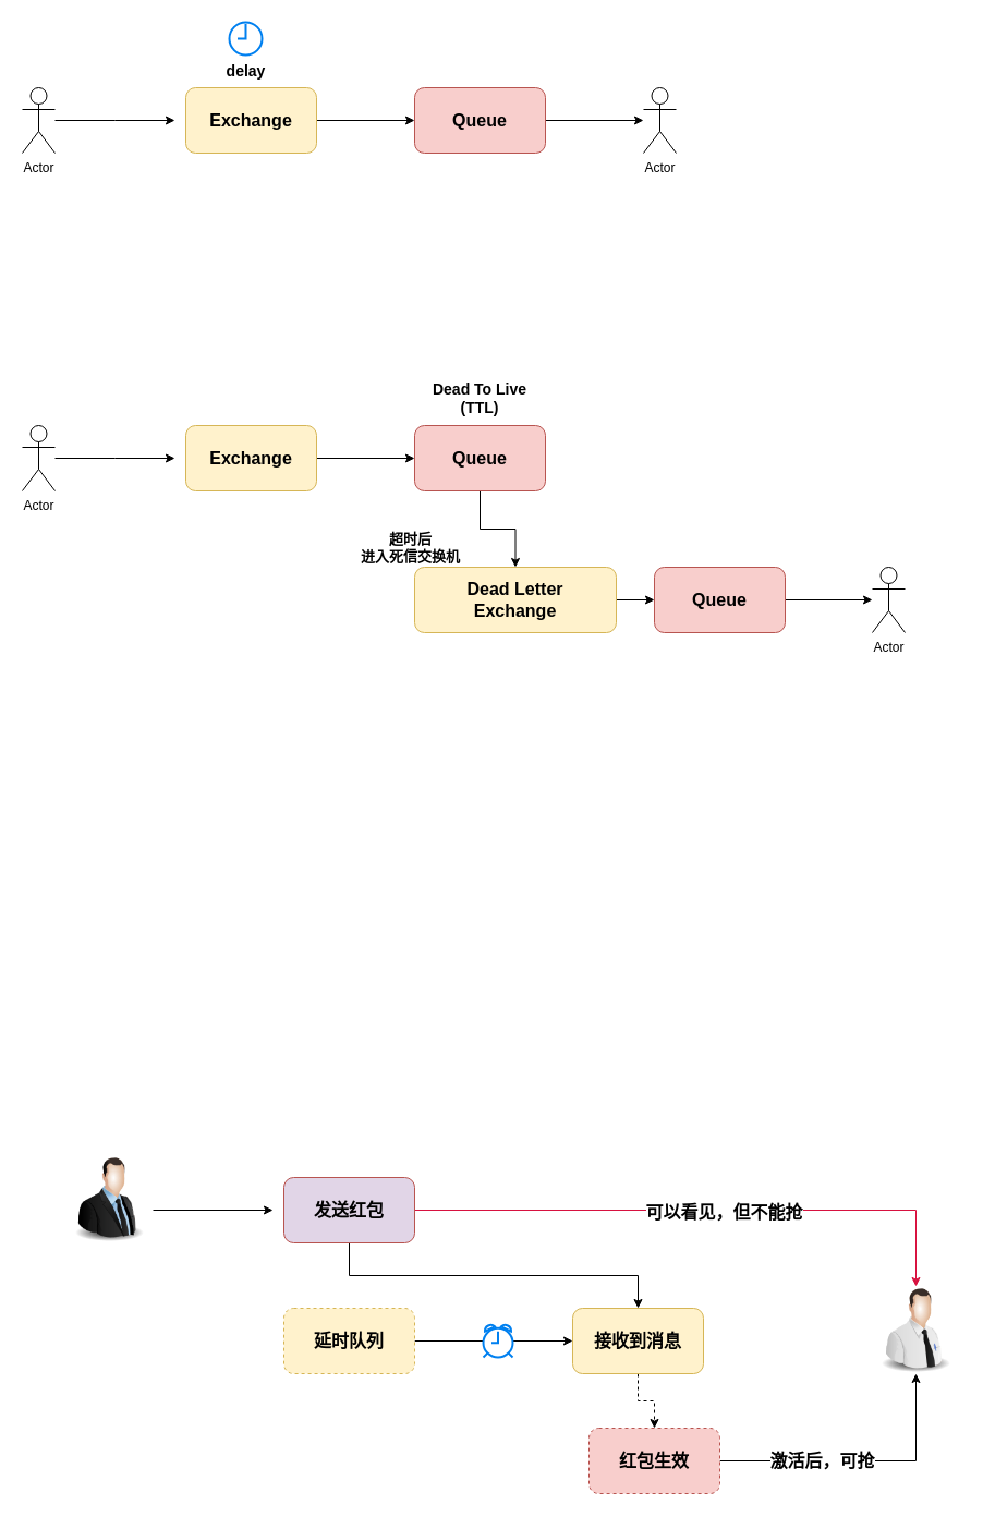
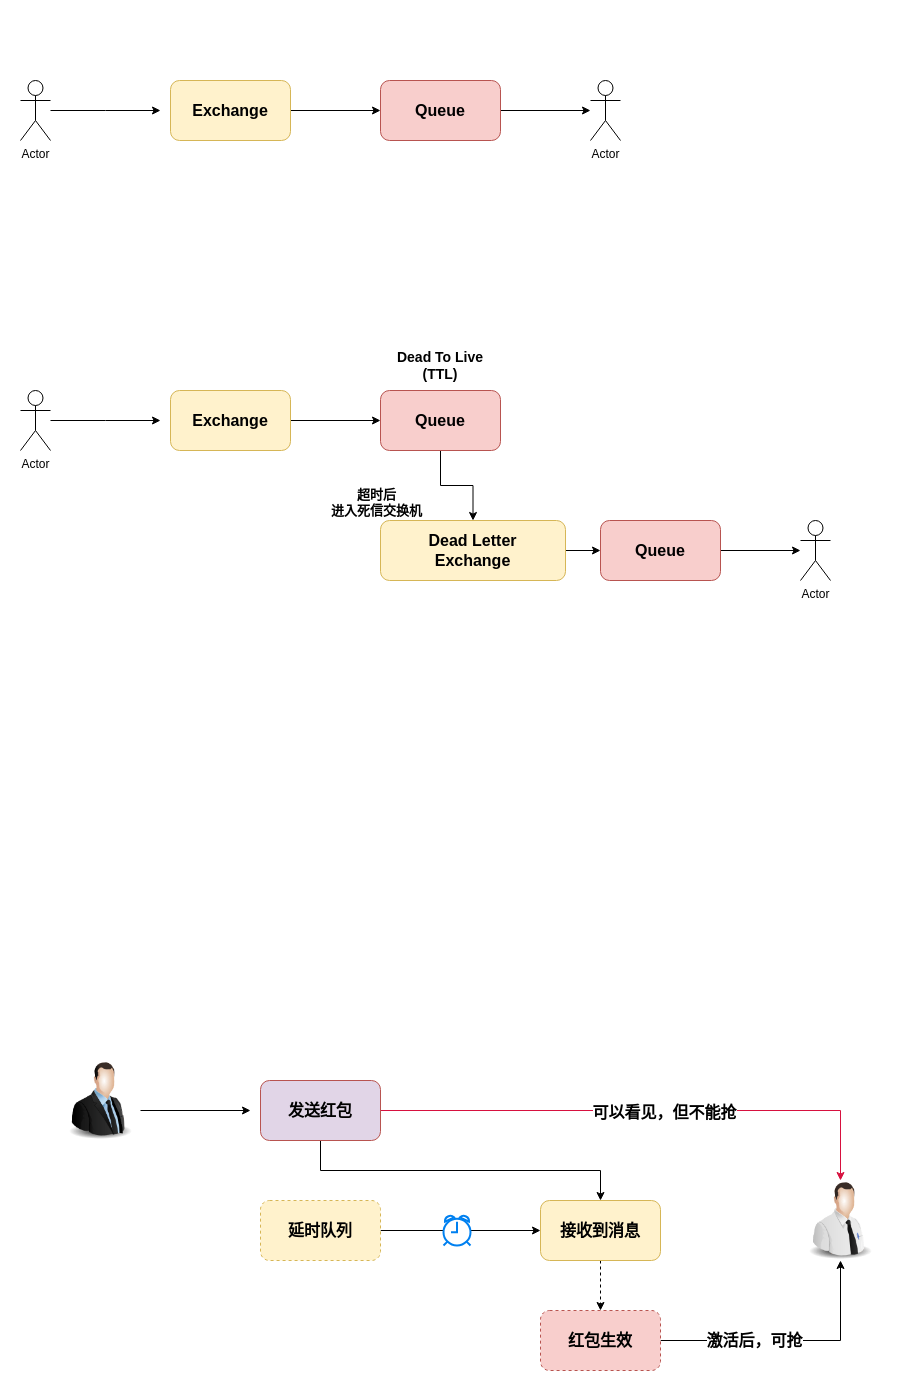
  <mxCell id="0" />
  <mxCell id="1" parent="0" />
  <mxCell id="2" style="edgeStyle=orthogonalEdgeStyle;rounded=0;orthogonalLoop=1;jettySize=auto;html=1;entryX=0;entryY=0.5;entryDx=0;entryDy=0;" parent="1" source="3" target="5" edge="1"><mxGeometry relative="1" as="geometry" /></mxCell>
  <mxCell id="3" value="&lt;font style=&quot;font-size: 16px;&quot;&gt;&lt;b&gt;Exchange&lt;/b&gt;&lt;/font&gt;" style="rounded=1;whiteSpace=wrap;html=1;fillColor=#fff2cc;strokeColor=#d6b656;" parent="1" vertex="1"><mxGeometry x="170" y="80" width="120" height="60" as="geometry" /></mxCell>
  <mxCell id="4" style="edgeStyle=orthogonalEdgeStyle;rounded=0;orthogonalLoop=1;jettySize=auto;html=1;exitX=1;exitY=0.5;exitDx=0;exitDy=0;" parent="1" source="5" target="8" edge="1"><mxGeometry relative="1" as="geometry" /></mxCell>
  <mxCell id="5" value="&lt;span style=&quot;font-size: 16px;&quot;&gt;&lt;b&gt;Queue&lt;/b&gt;&lt;/span&gt;" style="rounded=1;whiteSpace=wrap;html=1;fillColor=#f8cecc;strokeColor=#b85450;" parent="1" vertex="1"><mxGeometry x="380" y="80" width="120" height="60" as="geometry" /></mxCell>
  <mxCell id="6" style="edgeStyle=orthogonalEdgeStyle;rounded=0;orthogonalLoop=1;jettySize=auto;html=1;" parent="1" source="7" edge="1"><mxGeometry relative="1" as="geometry"><mxPoint x="160" y="110" as="targetPoint" /></mxGeometry></mxCell>
  <mxCell id="7" value="Actor" style="shape=umlActor;verticalLabelPosition=bottom;verticalAlign=top;html=1;outlineConnect=0;" parent="1" vertex="1"><mxGeometry x="20" y="80" width="30" height="60" as="geometry" /></mxCell>
  <mxCell id="8" value="Actor" style="shape=umlActor;verticalLabelPosition=bottom;verticalAlign=top;html=1;outlineConnect=0;" parent="1" vertex="1"><mxGeometry x="590" y="80" width="30" height="60" as="geometry" /></mxCell>
- <mxCell id="9" value="&lt;font style=&quot;font-size: 14px;&quot;&gt;&lt;b&gt;delay&lt;/b&gt;&lt;/font&gt;" style="html=1;verticalLabelPosition=bottom;align=center;labelBackgroundColor=#ffffff;verticalAlign=top;strokeWidth=2;strokeColor=#0080F0;shadow=0;dashed=0;shape=mxgraph.ios7.icons.clock;" parent="1" vertex="1"><mxGeometry x="210" y="20" width="30" height="30" as="geometry" /></mxCell>
  <mxCell id="10" style="edgeStyle=orthogonalEdgeStyle;rounded=0;orthogonalLoop=1;jettySize=auto;html=1;entryX=0;entryY=0.5;entryDx=0;entryDy=0;" parent="1" source="11" target="14" edge="1"><mxGeometry relative="1" as="geometry" /></mxCell>
  <mxCell id="11" value="&lt;font style=&quot;font-size: 16px;&quot;&gt;&lt;b&gt;Exchange&lt;/b&gt;&lt;/font&gt;" style="rounded=1;whiteSpace=wrap;html=1;fillColor=#fff2cc;strokeColor=#d6b656;" parent="1" vertex="1"><mxGeometry x="170" y="390" width="120" height="60" as="geometry" /></mxCell>
  <mxCell id="12" style="edgeStyle=orthogonalEdgeStyle;rounded=0;orthogonalLoop=1;jettySize=auto;html=1;exitX=0.5;exitY=1;exitDx=0;exitDy=0;entryX=0.5;entryY=0;entryDx=0;entryDy=0;" parent="1" source="14" target="19" edge="1"><mxGeometry relative="1" as="geometry" /></mxCell>
  <mxCell id="13" value="&lt;font style=&quot;font-size: 13px;&quot;&gt;&lt;b&gt;超时后&lt;br&gt;进入死信交换机&lt;/b&gt;&lt;/font&gt;" style="edgeLabel;html=1;align=center;verticalAlign=middle;resizable=0;points=[];" parent="12" vertex="1" connectable="0"><mxGeometry x="-0.257" y="-2" relative="1" as="geometry"><mxPoint x="-68" y="14" as="offset" /></mxGeometry></mxCell>
  <mxCell id="14" value="&lt;span style=&quot;font-size: 16px;&quot;&gt;&lt;b&gt;Queue&lt;/b&gt;&lt;/span&gt;" style="rounded=1;whiteSpace=wrap;html=1;fillColor=#f8cecc;strokeColor=#b85450;" parent="1" vertex="1"><mxGeometry x="380" y="390" width="120" height="60" as="geometry" /></mxCell>
  <mxCell id="15" style="edgeStyle=orthogonalEdgeStyle;rounded=0;orthogonalLoop=1;jettySize=auto;html=1;" parent="1" source="16" edge="1"><mxGeometry relative="1" as="geometry"><mxPoint x="160" y="420" as="targetPoint" /></mxGeometry></mxCell>
  <mxCell id="16" value="Actor" style="shape=umlActor;verticalLabelPosition=bottom;verticalAlign=top;html=1;outlineConnect=0;" parent="1" vertex="1"><mxGeometry x="20" y="390" width="30" height="60" as="geometry" /></mxCell>
  <mxCell id="17" value="Actor" style="shape=umlActor;verticalLabelPosition=bottom;verticalAlign=top;html=1;outlineConnect=0;" parent="1" vertex="1"><mxGeometry x="800" y="520" width="30" height="60" as="geometry" /></mxCell>
  <mxCell id="18" style="edgeStyle=orthogonalEdgeStyle;rounded=0;orthogonalLoop=1;jettySize=auto;html=1;exitX=1;exitY=0.5;exitDx=0;exitDy=0;entryX=0;entryY=0.5;entryDx=0;entryDy=0;" parent="1" source="19" target="22" edge="1"><mxGeometry relative="1" as="geometry" /></mxCell>
  <mxCell id="19" value="&lt;font style=&quot;font-size: 16px;&quot;&gt;&lt;b&gt;Dead Letter&lt;br&gt;Exchange&lt;/b&gt;&lt;/font&gt;" style="rounded=1;whiteSpace=wrap;html=1;fillColor=#fff2cc;strokeColor=#d6b656;" parent="1" vertex="1"><mxGeometry x="380" y="520" width="185" height="60" as="geometry" /></mxCell>
  <mxCell id="20" value="&lt;font style=&quot;font-size: 14px;&quot;&gt;&lt;b&gt;Dead To Live (TTL)&lt;/b&gt;&lt;/font&gt;" style="text;html=1;strokeColor=none;fillColor=none;align=center;verticalAlign=middle;whiteSpace=wrap;rounded=0;" parent="1" vertex="1"><mxGeometry x="390" y="350" width="100" height="30" as="geometry" /></mxCell>
  <mxCell id="21" style="edgeStyle=orthogonalEdgeStyle;rounded=0;orthogonalLoop=1;jettySize=auto;html=1;exitX=1;exitY=0.5;exitDx=0;exitDy=0;" parent="1" source="22" target="17" edge="1"><mxGeometry relative="1" as="geometry" /></mxCell>
  <mxCell id="22" value="&lt;span style=&quot;font-size: 16px;&quot;&gt;&lt;b&gt;Queue&lt;/b&gt;&lt;/span&gt;" style="rounded=1;whiteSpace=wrap;html=1;fillColor=#f8cecc;strokeColor=#b85450;" parent="1" vertex="1"><mxGeometry x="600" y="520" width="120" height="60" as="geometry" /></mxCell>
  <mxCell id="23" style="edgeStyle=orthogonalEdgeStyle;rounded=0;orthogonalLoop=1;jettySize=auto;html=1;exitX=0.5;exitY=1;exitDx=0;exitDy=0;" edge="1" parent="1" source="26" target="38"><mxGeometry relative="1" as="geometry" /></mxCell>
  <mxCell id="24" style="edgeStyle=orthogonalEdgeStyle;rounded=0;orthogonalLoop=1;jettySize=auto;html=1;exitX=1;exitY=0.5;exitDx=0;exitDy=0;strokeColor=#D7113F;" edge="1" parent="1" source="26" target="34"><mxGeometry relative="1" as="geometry" /></mxCell>
  <mxCell id="25" value="&lt;font style=&quot;font-size: 16px;&quot;&gt;&lt;b&gt;可以看见，但不能抢&lt;/b&gt;&lt;/font&gt;" style="edgeLabel;html=1;align=center;verticalAlign=middle;resizable=0;points=[];" vertex="1" connectable="0" parent="24"><mxGeometry x="0.068" y="-1" relative="1" as="geometry"><mxPoint as="offset" /></mxGeometry></mxCell>
  <mxCell id="26" value="&lt;font style=&quot;font-size: 16px;&quot;&gt;&lt;b&gt;发送红包&lt;/b&gt;&lt;/font&gt;" style="rounded=1;whiteSpace=wrap;html=1;fillColor=#e1d5e7;strokeColor=#b85450;" vertex="1" parent="1"><mxGeometry x="260" y="1080" width="120" height="60" as="geometry" /></mxCell>
  <mxCell id="27" style="edgeStyle=orthogonalEdgeStyle;rounded=0;orthogonalLoop=1;jettySize=auto;html=1;exitX=1;exitY=0.5;exitDx=0;exitDy=0;" edge="1" parent="1" source="29" target="34"><mxGeometry relative="1" as="geometry"><mxPoint x="750" y="1110" as="targetPoint" /></mxGeometry></mxCell>
  <mxCell id="28" value="&lt;font style=&quot;font-size: 16px;&quot;&gt;&lt;b&gt;激活后，可抢&lt;/b&gt;&lt;/font&gt;" style="edgeLabel;html=1;align=center;verticalAlign=middle;resizable=0;points=[];" vertex="1" connectable="0" parent="27"><mxGeometry x="-0.285" y="1" relative="1" as="geometry"><mxPoint as="offset" /></mxGeometry></mxCell>
  <mxCell id="29" value="&lt;span style=&quot;font-size: 16px;&quot;&gt;&lt;b&gt;红包生效&lt;/b&gt;&lt;/span&gt;" style="rounded=1;whiteSpace=wrap;html=1;fillColor=#f8cecc;strokeColor=#b85450;dashed=1;" vertex="1" parent="1"><mxGeometry x="540" y="1310" width="120" height="60" as="geometry" /></mxCell>
  <mxCell id="30" style="edgeStyle=orthogonalEdgeStyle;rounded=0;orthogonalLoop=1;jettySize=auto;html=1;" edge="1" parent="1"><mxGeometry relative="1" as="geometry"><mxPoint x="250" y="1110" as="targetPoint" /><mxPoint x="140" y="1110" as="sourcePoint" /></mxGeometry></mxCell>
  <mxCell id="31" value="" style="image;html=1;image=img/lib/clip_art/people/Suit_Man_128x128.png" vertex="1" parent="1"><mxGeometry x="60" y="1060" width="80" height="80" as="geometry" /></mxCell>
  <mxCell id="32" style="edgeStyle=orthogonalEdgeStyle;rounded=0;orthogonalLoop=1;jettySize=auto;html=1;entryX=0.481;entryY=0.5;entryDx=0;entryDy=0;entryPerimeter=0;" edge="1" parent="1" source="33" target="36"><mxGeometry relative="1" as="geometry" /></mxCell>
  <mxCell id="33" value="&lt;font style=&quot;font-size: 16px;&quot;&gt;&lt;b&gt;延时队列&lt;/b&gt;&lt;/font&gt;" style="rounded=1;whiteSpace=wrap;html=1;fillColor=#fff2cc;strokeColor=#d6b656;dashed=1;" vertex="1" parent="1"><mxGeometry x="260" y="1200" width="120" height="60" as="geometry" /></mxCell>
  <mxCell id="34" value="" style="image;html=1;image=img/lib/clip_art/people/Tech_Man_128x128.png" vertex="1" parent="1"><mxGeometry x="800" y="1180" width="80" height="80" as="geometry" /></mxCell>
  <mxCell id="35" style="edgeStyle=orthogonalEdgeStyle;rounded=0;orthogonalLoop=1;jettySize=auto;html=1;entryX=0;entryY=0.5;entryDx=0;entryDy=0;" edge="1" parent="1" source="36" target="38"><mxGeometry relative="1" as="geometry" /></mxCell>
  <mxCell id="36" value="" style="html=1;verticalLabelPosition=bottom;align=center;labelBackgroundColor=#ffffff;verticalAlign=top;strokeWidth=2;strokeColor=#0080F0;shadow=0;dashed=0;shape=mxgraph.ios7.icons.alarm_clock;" vertex="1" parent="1"><mxGeometry x="443" y="1215" width="27" height="30" as="geometry" /></mxCell>
  <mxCell id="37" style="edgeStyle=orthogonalEdgeStyle;rounded=0;orthogonalLoop=1;jettySize=auto;html=1;exitX=0.5;exitY=1;exitDx=0;exitDy=0;dashed=1;" edge="1" parent="1" source="38" target="29"><mxGeometry relative="1" as="geometry" /></mxCell>
- <mxCell id="38" value="&lt;font style=&quot;font-size: 16px;&quot;&gt;&lt;b&gt;接收到消息&lt;/b&gt;&lt;/font&gt;" style="rounded=1;whiteSpace=wrap;html=1;fillColor=#fff2cc;strokeColor=#d6b656;" vertex="1" parent="1"><mxGeometry x="525" y="1200" width="120" height="60" as="geometry" /></mxCell>
+ <mxCell id="38" value="&lt;font style=&quot;font-size: 16px;&quot;&gt;&lt;b&gt;接收到消息&lt;/b&gt;&lt;/font&gt;" style="rounded=1;whiteSpace=wrap;html=1;fillColor=#fff2cc;strokeColor=#d6b656;" vertex="1" parent="1"><mxGeometry x="540" y="1200" width="120" height="60" as="geometry" /></mxCell>
